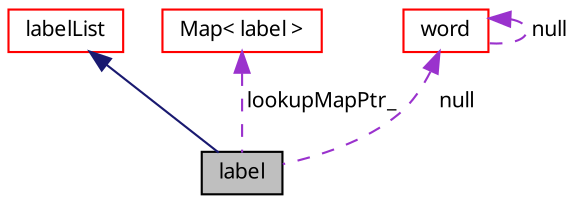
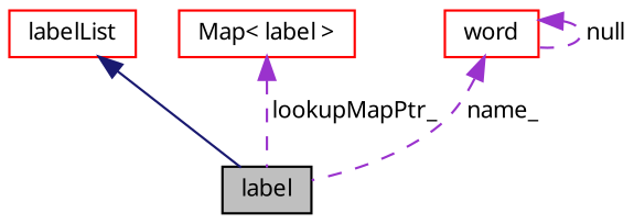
  digraph {
    fontname="Noto Sans"
    node [color=red fontname="Noto Sans" fontsize=10 shape=record]
    edge [color=darkorchid3 dir=back fontname="Noto Sans" fontsize=10 labelfontname=Helvetica labelfontsize=10 style=dashed]
    n1 [color=black fillcolor=grey75 fontcolor=black height=0.2 label=label style=filled width=0.4]
    n2 [height=0.2 label=labelList width=0.4]
    n3 [height=0.2 label="Map\< label \>" width=0.4]
    n4 [height=0.2 label=word width=0.4]
    n2 -> n1 [color=midnightblue style=solid]
    n3 -> n1 [label=" lookupMapPtr_"]
-   n4 -> n1 [label=" null"]
+   n4 -> n1 [label=" name_"]
    n4 -> n4 [label=" null"]
  }
